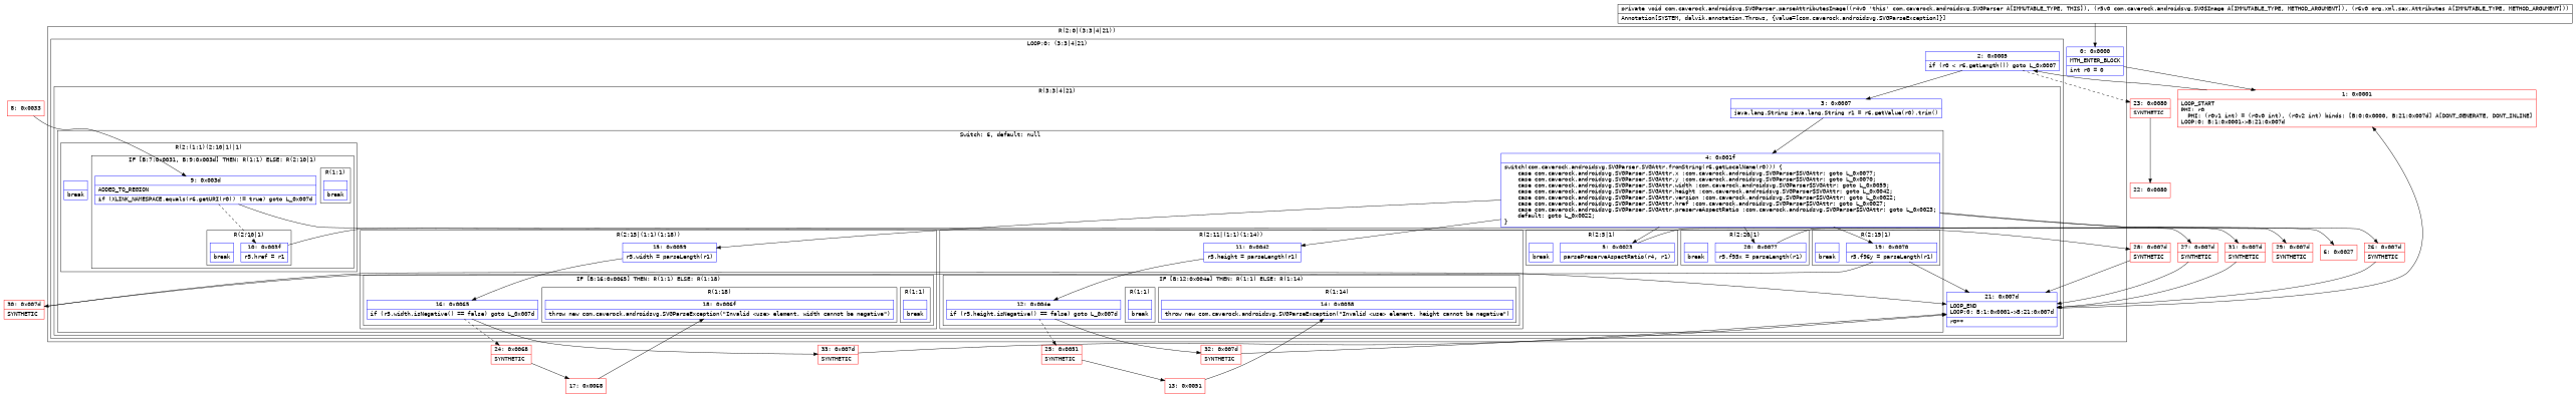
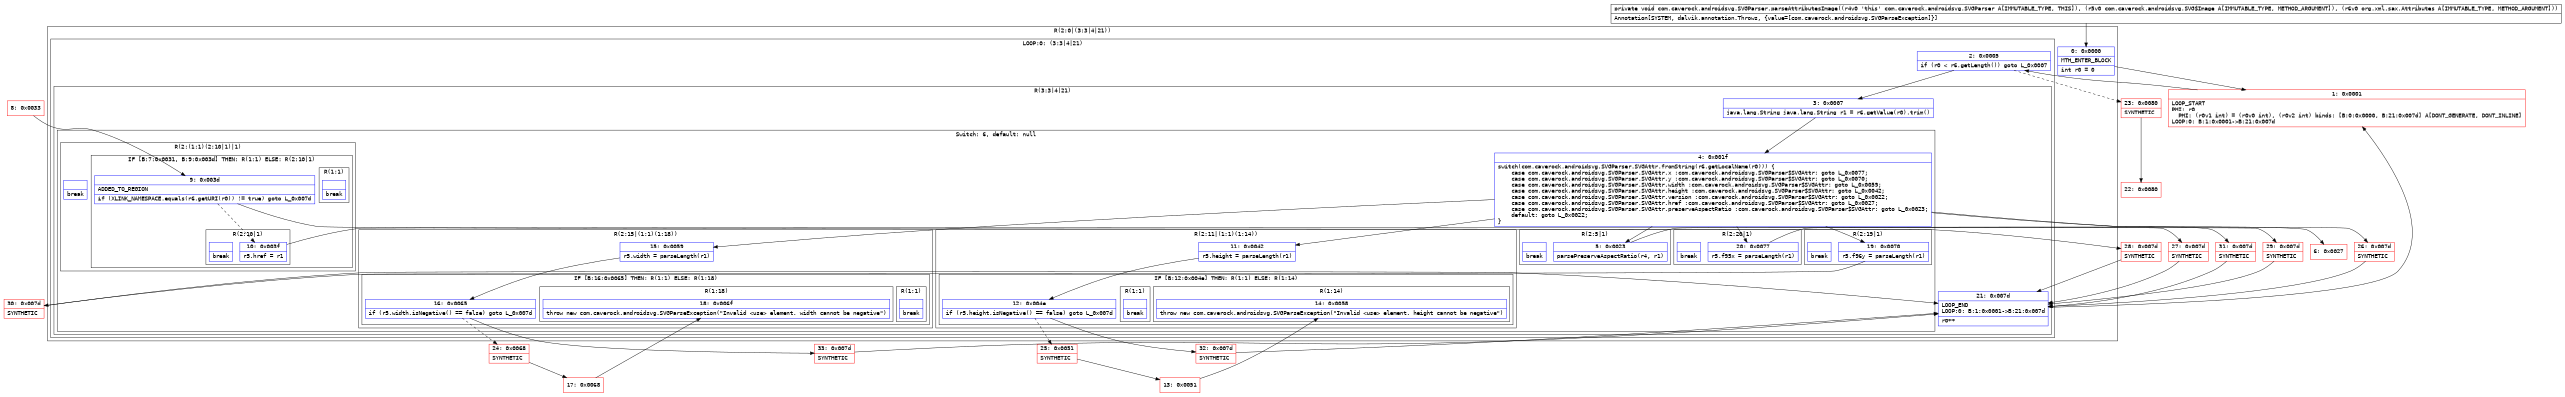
  digraph {
    fontname="DejaVu Sans Mono"
    node [color=blue fontname="DejaVu Sans Mono" shape=record]
    edge [fontname="DejaVu Sans Mono"]
    n1 [label="{20\:\ 0x0077|r5.f95x = parseLength(r1)\l}"]
    n2 [label="{|break\l}"]
    n3 [label="{19\:\ 0x0070|r5.f96y = parseLength(r1)\l}"]
    n4 [label="{|break\l}"]
    n5 [label="{|break\l}"]
    n6 [label="{18\:\ 0x006f|throw new com.caverock.androidsvg.SVGParseException(\"Invalid \<use\> element. width cannot be negative\")\l}"]
    n7 [label="{16\:\ 0x0065|if (r5.width.isNegative() == false) goto L_0x007d\l}"]
    n8 [label="{15\:\ 0x0059|r5.width = parseLength(r1)\l}"]
    n9 [label="{14\:\ 0x0058|throw new com.caverock.androidsvg.SVGParseException(\"Invalid \<use\> element. height cannot be negative\")\l}"]
    n10 [label="{|break\l}"]
    n11 [label="{12\:\ 0x004e|if (r5.height.isNegative() == false) goto L_0x007d\l}"]
    n12 [label="{11\:\ 0x0042|r5.height = parseLength(r1)\l}"]
    n13 [label="{|break\l}"]
    n14 [label="{10\:\ 0x003f|r5.href = r1\l}"]
    n15 [label="{|break\l}"]
    n16 [label="{9\:\ 0x003d|ADDED_TO_REGION\l|if (XLINK_NAMESPACE.equals(r6.getURI(r0)) != true) goto L_0x007d\l}"]
    n17 [label="{|break\l}"]
    n18 [label="{5\:\ 0x0023|parsePreserveAspectRatio(r4, r1)\l}"]
    n19 [label="{|break\l}"]
    n20 [label="{4\:\ 0x001f|switch(com.caverock.androidsvg.SVGParser.SVGAttr.fromString(r6.getLocalName(r0))) \{\l    case com.caverock.androidsvg.SVGParser.SVGAttr.x :com.caverock.androidsvg.SVGParser$SVGAttr: goto L_0x0077;\l    case com.caverock.androidsvg.SVGParser.SVGAttr.y :com.caverock.androidsvg.SVGParser$SVGAttr: goto L_0x0070;\l    case com.caverock.androidsvg.SVGParser.SVGAttr.width :com.caverock.androidsvg.SVGParser$SVGAttr: goto L_0x0059;\l    case com.caverock.androidsvg.SVGParser.SVGAttr.height :com.caverock.androidsvg.SVGParser$SVGAttr: goto L_0x0042;\l    case com.caverock.androidsvg.SVGParser.SVGAttr.version :com.caverock.androidsvg.SVGParser$SVGAttr: goto L_0x0022;\l    case com.caverock.androidsvg.SVGParser.SVGAttr.href :com.caverock.androidsvg.SVGParser$SVGAttr: goto L_0x0027;\l    case com.caverock.androidsvg.SVGParser.SVGAttr.preserveAspectRatio :com.caverock.androidsvg.SVGParser$SVGAttr: goto L_0x0023;\l    default: goto L_0x0022;\l\}\l}"]
    n21 [label="{3\:\ 0x0007|java.lang.String java.lang.String r1 = r6.getValue(r0).trim()\l}"]
    n22 [label="{21\:\ 0x007d|LOOP_END\lLOOP:0: B:1:0x0001\-\>B:21:0x007d\l|r0++\l}"]
    n23 [label="{2\:\ 0x0005|if (r0 \< r6.getLength()) goto L_0x0007\l}"]
    n24 [label="{0\:\ 0x0000|MTH_ENTER_BLOCK\l|int r0 = 0\l}"]
    n25 [color=red label="{26\:\ 0x007d|SYNTHETIC\l}"]
    n26 [color=red label="{30\:\ 0x007d|SYNTHETIC\l}"]
    n27 [color=red label="{24\:\ 0x0068|SYNTHETIC\l}"]
    n28 [color=red label="{33\:\ 0x007d|SYNTHETIC\l}"]
    n29 [color=red label="{25\:\ 0x0051|SYNTHETIC\l}"]
    n30 [color=red label="{32\:\ 0x007d|SYNTHETIC\l}"]
    n31 [color=red label="{29\:\ 0x007d|SYNTHETIC\l}"]
    n32 [color=red label="{28\:\ 0x007d|SYNTHETIC\l}"]
    n33 [color=red label="{27\:\ 0x007d|SYNTHETIC\l}"]
    n34 [color=red label="{6\:\ 0x0027}"]
    n35 [color=red label="{31\:\ 0x007d|SYNTHETIC\l}"]
    n36 [color=red label="{1\:\ 0x0001|LOOP_START\lPHI: r0 \l  PHI: (r0v1 int) = (r0v0 int), (r0v2 int) binds: [B:0:0x0000, B:21:0x007d] A[DONT_GENERATE, DONT_INLINE]\lLOOP:0: B:1:0x0001\-\>B:21:0x007d\l}"]
    n37 [color=red label="{23\:\ 0x0080|SYNTHETIC\l}"]
    n38 [color=red label="{22\:\ 0x0080}"]
    n39 [color=red label="{17\:\ 0x0068}"]
    n40 [color=red label="{13\:\ 0x0051}"]
    n41 [color=red label="{8\:\ 0x0033}"]
    n42 [label="{private void com.caverock.androidsvg.SVGParser.parseAttributesImage((r4v0 'this' com.caverock.androidsvg.SVGParser A[IMMUTABLE_TYPE, THIS]), (r5v0 com.caverock.androidsvg.SVG$Image A[IMMUTABLE_TYPE, METHOD_ARGUMENT]), (r6v0 org.xml.sax.Attributes A[IMMUTABLE_TYPE, METHOD_ARGUMENT]))  | Annotation[SYSTEM, dalvik.annotation.Throws, \{value=[com.caverock.androidsvg.SVGParseException]\}]\l}" color=""]
    subgraph cluster_1 {
      label="R(2:0|(3:3|4|21))"
      n24
      subgraph cluster_2 {
        label="LOOP:0: (3:3|4|21)"
        n23
        subgraph cluster_3 {
          label="R(3:3|4|21)"
          n21
          n22
          subgraph cluster_4 {
            label="Switch: 6, default: null"
            n20
            subgraph cluster_5 {
              label="R(2:20|1)"
              n1
              n2
            }
            subgraph cluster_6 {
              label="R(2:19|1)"
              n3
              n4
            }
            subgraph cluster_7 {
              label="R(2:15|(1:1)(1:18))"
              n8
              subgraph cluster_8 {
                label="IF [B:16:0x0065] THEN: R(1:1) ELSE: R(1:18)"
                n7
                subgraph cluster_9 {
                  label="R(1:1)"
                  n5
                }
                subgraph cluster_10 {
                  label="R(1:18)"
                  n6
                }
              }
            }
            subgraph cluster_11 {
              label="R(2:11|(1:1)(1:14))"
              n12
              subgraph cluster_12 {
                label="IF [B:12:0x004e] THEN: R(1:1) ELSE: R(1:14)"
                n11
                subgraph cluster_13 {
                  label="R(1:14)"
                  n9
                }
                subgraph cluster_14 {
                  label="R(1:1)"
                  n10
                }
              }
            }
            subgraph cluster_15 {
              label="R(2:(1:1)(2:10|1)|1)"
              n17
              subgraph cluster_16 {
                label="IF [B:7:0x0031, B:9:0x003d] THEN: R(1:1) ELSE: R(2:10|1)"
                n16
                subgraph cluster_17 {
                  label="R(1:1)"
                  n13
                }
                subgraph cluster_18 {
                  label="R(2:10|1)"
                  n14
                  n15
                }
              }
            }
            subgraph cluster_19 {
              label="R(2:5|1)"
              n18
              n19
            }
          }
        }
      }
    }
    n1 -> n25
    n3 -> n26
    n7 -> n27 [style=dashed]
    n7 -> n28
    n8 -> n7
    n11 -> n29 [style=dashed]
    n11 -> n30
    n12 -> n11
    n14 -> n31
    n16 -> n14 [style=dashed]
    n16 -> n32
    n18 -> n33
    n20 -> n1
    n20 -> n3
    n20 -> n8
    n20 -> n12
    n20 -> n18
    n20 -> n34
    n20 -> n35
    n21 -> n20
    n22 -> n36
    n23 -> n21
    n23 -> n37 [style=dashed]
    n24 -> n36
    n25 -> n22
    n26 -> n22
    n27 -> n39
    n28 -> n22
    n29 -> n40
    n30 -> n22
-   n3 -> n22
+   n31 -> n22
    n32 -> n22
    n33 -> n22
    n35 -> n22
    n36 -> n23
    n37 -> n38
    n39 -> n6
    n40 -> n9
    n41 -> n16
    n42 -> n24
  }
